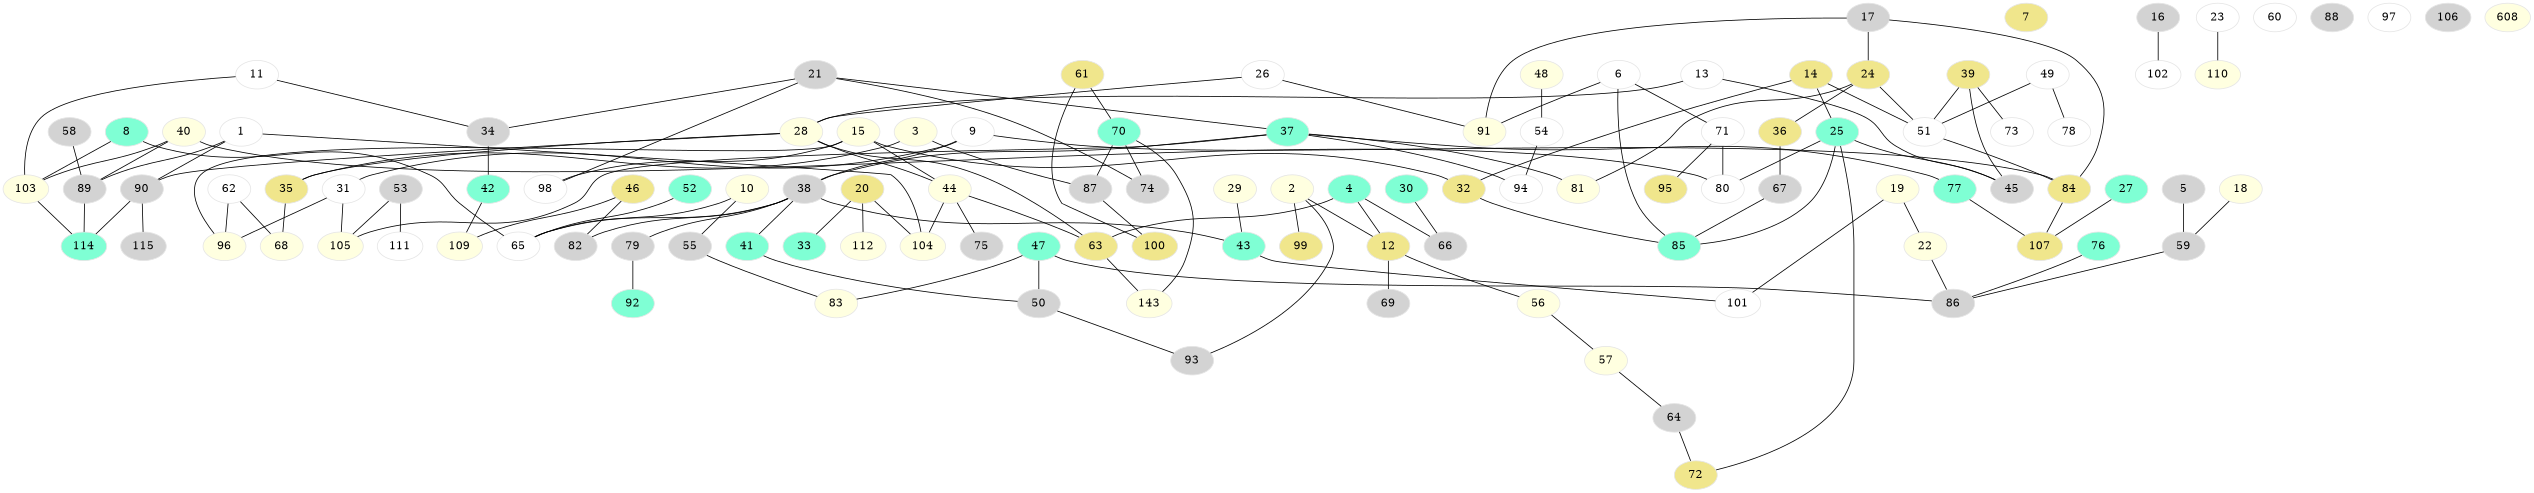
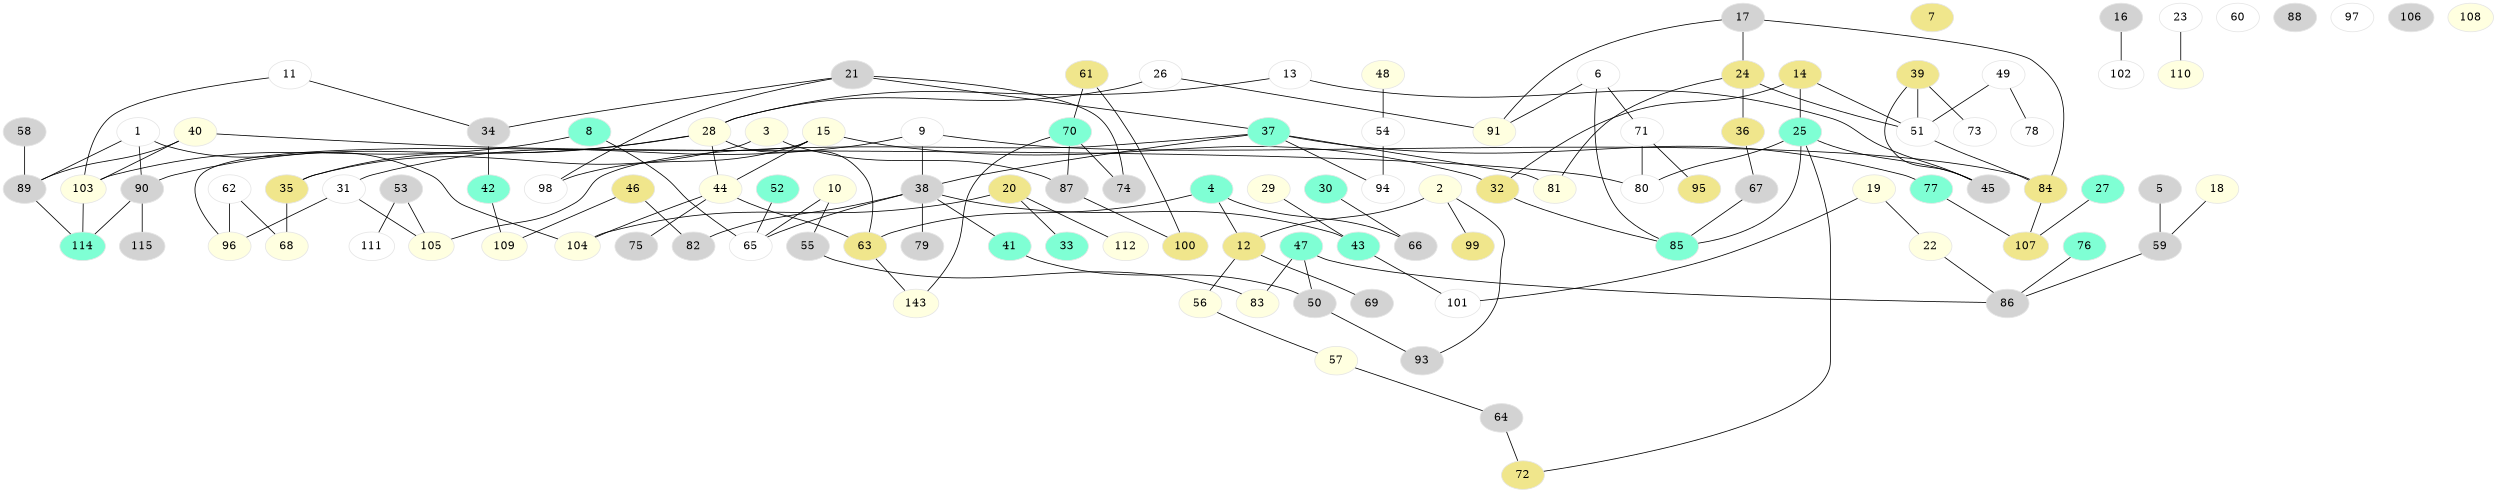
  graph {
    node [color=gray90 fillcolor=lightgrey style=filled]
    1 [fillcolor=white]
    89
    90
    104 [fillcolor=lightyellow]
    65 [fillcolor=white]
    114 [fillcolor=aquamarine]
    115
    2 [fillcolor=lightyellow]
    12 [fillcolor=khaki]
    93
    99 [fillcolor=khaki]
    56 [fillcolor=lightyellow]
    69
    3 [fillcolor=lightyellow]
    35 [fillcolor=khaki]
    87
    68 [fillcolor=lightyellow]
    100 [fillcolor=khaki]
    4 [fillcolor=aquamarine]
    63 [fillcolor=khaki]
    66
    n22 [fillcolor=lightyellow label=143]
    5
    59
    86
    6 [fillcolor=white]
    71 [fillcolor=white]
    85 [fillcolor=aquamarine]
    91 [fillcolor=lightyellow]
    80 [fillcolor=white]
    95 [fillcolor=khaki]
    7 [fillcolor=khaki]
    8 [fillcolor=aquamarine]
    103 [fillcolor=lightyellow]
    98 [fillcolor=white]
    9 [fillcolor=white]
    31 [fillcolor=white]
    38
    84 [fillcolor=khaki]
    96 [fillcolor=lightyellow]
    105 [fillcolor=lightyellow]
    43 [fillcolor=aquamarine]
    41 [fillcolor=aquamarine]
    79
    82
    107 [fillcolor=khaki]
    10 [fillcolor=lightyellow]
    55
    83 [fillcolor=lightyellow]
    11 [fillcolor=white]
    34
    42 [fillcolor=aquamarine]
    57 [fillcolor=lightyellow]
    13 [fillcolor=white]
    28 [fillcolor=lightyellow]
    45
    44 [fillcolor=lightyellow]
    14 [fillcolor=khaki]
    25 [fillcolor=aquamarine]
    32 [fillcolor=khaki]
    51 [fillcolor=white]
    72 [fillcolor=khaki]
    15 [fillcolor=lightyellow]
    75
    102 [fillcolor=white]
    16
    17
    24 [fillcolor=khaki]
    36 [fillcolor=khaki]
    81 [fillcolor=lightyellow]
    18 [fillcolor=lightyellow]
    19 [fillcolor=lightyellow]
    22 [fillcolor=lightyellow]
    101 [fillcolor=white]
    20 [fillcolor=khaki]
    33 [fillcolor=aquamarine]
    112 [fillcolor=lightyellow]
    21
    37 [fillcolor=aquamarine]
    74
    77 [fillcolor=aquamarine]
    94 [fillcolor=white]
    23 [fillcolor=white]
    110 [fillcolor=lightyellow]
    67
    26 [fillcolor=white]
    27 [fillcolor=aquamarine]
    29 [fillcolor=lightyellow]
    30 [fillcolor=aquamarine]
    109 [fillcolor=lightyellow]
    50
-   92 [fillcolor=aquamarine]
    39 [fillcolor=khaki]
    73 [fillcolor=white]
    40 [fillcolor=lightyellow]
    46 [fillcolor=khaki]
    47 [fillcolor=aquamarine]
    48 [fillcolor=lightyellow]
    54 [fillcolor=white]
    49 [fillcolor=white]
    78 [fillcolor=white]
    52 [fillcolor=aquamarine]
    53
    111 [fillcolor=white]
    64
    58
    60 [fillcolor=white]
    61 [fillcolor=khaki]
    70 [fillcolor=aquamarine]
    62 [fillcolor=white]
    76 [fillcolor=aquamarine]
    88
    97 [fillcolor=white]
    106
-   108 [fillcolor=lightyellow label=608]
+   108 [fillcolor=lightyellow]
    1 -- 89
    1 -- 90
    1 -- 104
    89 -- 114
    90 -- 114
    90 -- 115
    2 -- 12
    2 -- 93
    2 -- 99
    12 -- 56
    12 -- 69
    56 -- 57
    3 -- 35
    3 -- 87
    35 -- 68
    87 -- 100
    4 -- 12
    4 -- 63
    4 -- 66
    63 -- n22
    5 -- 59
    59 -- 86
    6 -- 71
    6 -- 85
    6 -- 91
    71 -- 80
    71 -- 95
    8 -- 65
    8 -- 103
    103 -- 114
    9 -- 31
    9 -- 38
    9 -- 84
    31 -- 96
    31 -- 105
    38 -- 65
    38 -- 43
    38 -- 41
    38 -- 79
    38 -- 82
    84 -- 107
    43 -- 101
    41 -- 50
-   79 -- 92
    10 -- 65
    10 -- 55
    55 -- 83
    11 -- 103
    11 -- 34
    34 -- 42
    42 -- 109
    57 -- 64
    13 -- 28
    13 -- 45
    28 -- 90
    28 -- 35
    28 -- 63
    28 -- 44
    44 -- 104
    44 -- 63
    44 -- 75
    14 -- 25
    14 -- 32
    14 -- 51
    25 -- 85
    25 -- 80
    25 -- 45
    25 -- 72
    32 -- 85
    51 -- 84
    15 -- 98
    15 -- 96
    15 -- 44
    15 -- 32
    16 -- 102
    17 -- 91
    17 -- 84
    17 -- 24
    24 -- 51
    24 -- 36
    24 -- 81
    36 -- 67
    18 -- 59
    19 -- 22
    19 -- 101
    22 -- 86
    20 -- 104
    20 -- 33
    20 -- 112
    21 -- 98
    21 -- 34
    21 -- 37
    21 -- 74
    37 -- 38
    37 -- 105
    37 -- 81
    37 -- 77
    37 -- 94
    77 -- 107
    23 -- 110
    67 -- 85
    26 -- 91
    26 -- 28
    27 -- 107
    29 -- 43
    30 -- 66
    50 -- 93
    39 -- 45
    39 -- 51
    39 -- 73
    40 -- 89
    40 -- 80
    40 -- 103
    46 -- 82
    46 -- 109
    47 -- 86
    47 -- 83
    47 -- 50
    48 -- 54
    54 -- 94
    49 -- 51
    49 -- 78
    52 -- 65
    53 -- 105
    53 -- 111
    64 -- 72
    58 -- 89
    61 -- 100
    61 -- 70
    70 -- 87
    70 -- n22
    70 -- 74
    62 -- 68
    62 -- 96
    76 -- 86
  }
